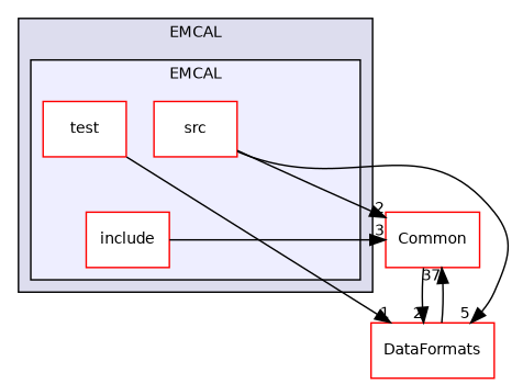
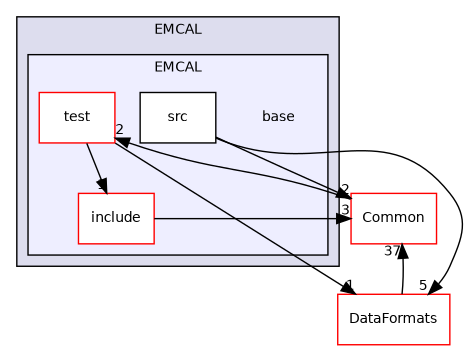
  digraph {
    compound=true
    node [fontname=Helvetica fontsize=10 shape=box color=red]
    edge [headlabel=2 labeldistance=1.5 labelfontname=Helvetica labelfontsize=10]
+   n1 [label=base shape=plaintext color=""]
    n2 [fillcolor=white label=include style=filled]
-   n3 [fillcolor=white label=src style=filled]
+   n3 [color=black fillcolor=white label=src style=filled]
    n4 [fillcolor=white label=test style=filled]
    n5 [label=Common]
    n6 [label=DataFormats]
    subgraph cluster_1 {
      bgcolor="#ddddee"
      fontname=Helvetica
      fontsize=10
      label=EMCAL
      pencolor=black
      subgraph cluster_2 {
        bgcolor="#eeeeff"
        fontname=Helvetica
        fontsize=10
        label=EMCAL
        pencolor=black
+       n1
        n2
        n3
        n4
      }
    }
    n2 -> n5 [headlabel=3]
    n3 -> n5
    n3 -> n6 [headlabel=5]
+   n4 -> n2 [headlabel=1]
    n4 -> n6 [headlabel=1]
-   n5 -> n6
+   n5 -> n4
    n6 -> n5 [headlabel=37]
  }
